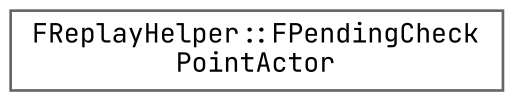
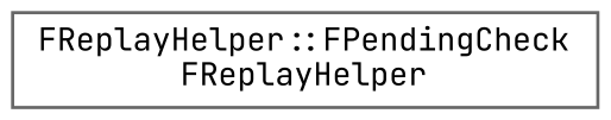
  digraph {
    rankdir=LR
    fontname="JetBrains Mono"
-   n1 [color=grey40 fillcolor=white fontname="JetBrains Mono" fontsize=10 height=0.2 label="FReplayHelper::FPendingCheck\lPointActor" shape=box style=filled width=0.4]
+   n1 [color=grey40 fillcolor=white fontname="JetBrains Mono" fontsize=10 height=0.2 label="FReplayHelper::FPendingCheck\lFReplayHelper" shape=box style=filled width=0.4]
  }
